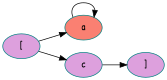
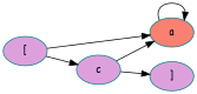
  digraph {
    fontname="Patrick Hand"
    rankdir=LR
    node [color=teal fillcolor=plum fontname="Patrick Hand" style=filled]
    edge [fontname="Patrick Hand"]
    n1 [label="["]
    n2 [fillcolor=salmon label=a]
    n3 [label=c]
    n4 [label="]"]
    n1 -> n2
    n1 -> n3
    n2 -> n2
+   n3 -> n2
    n3 -> n4
  }
